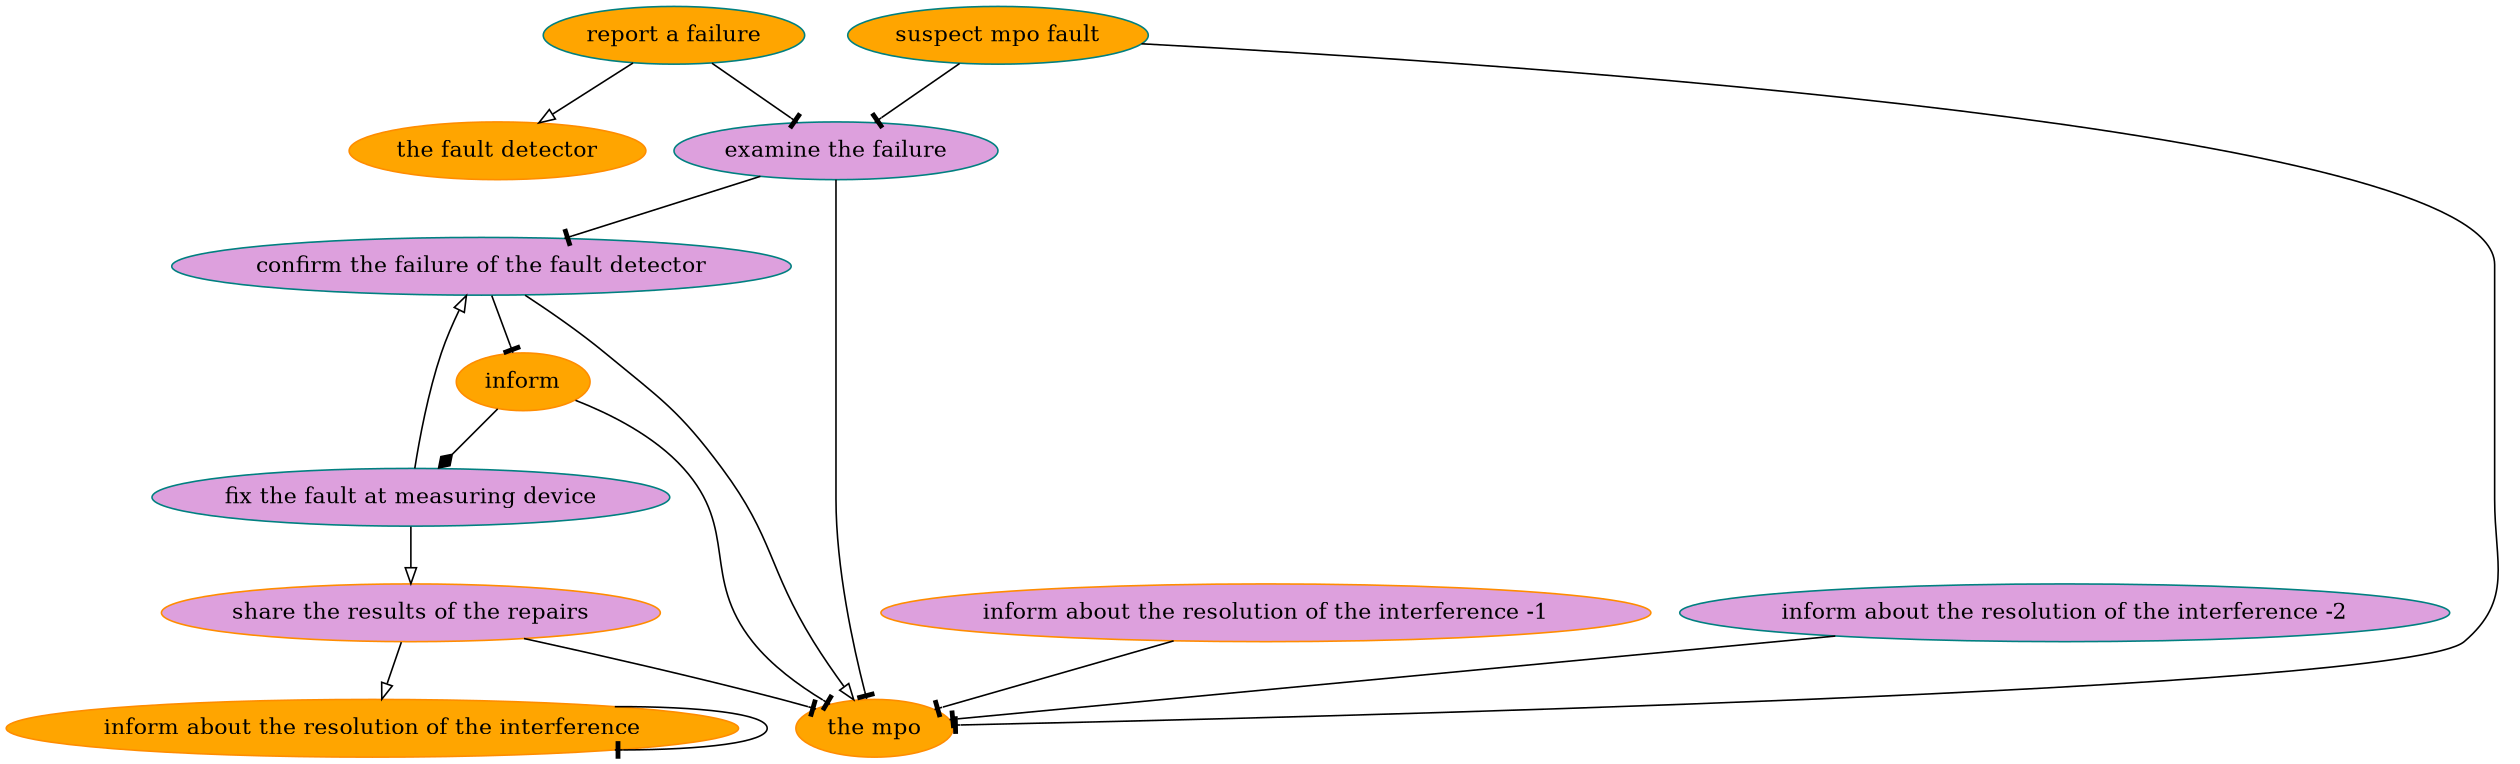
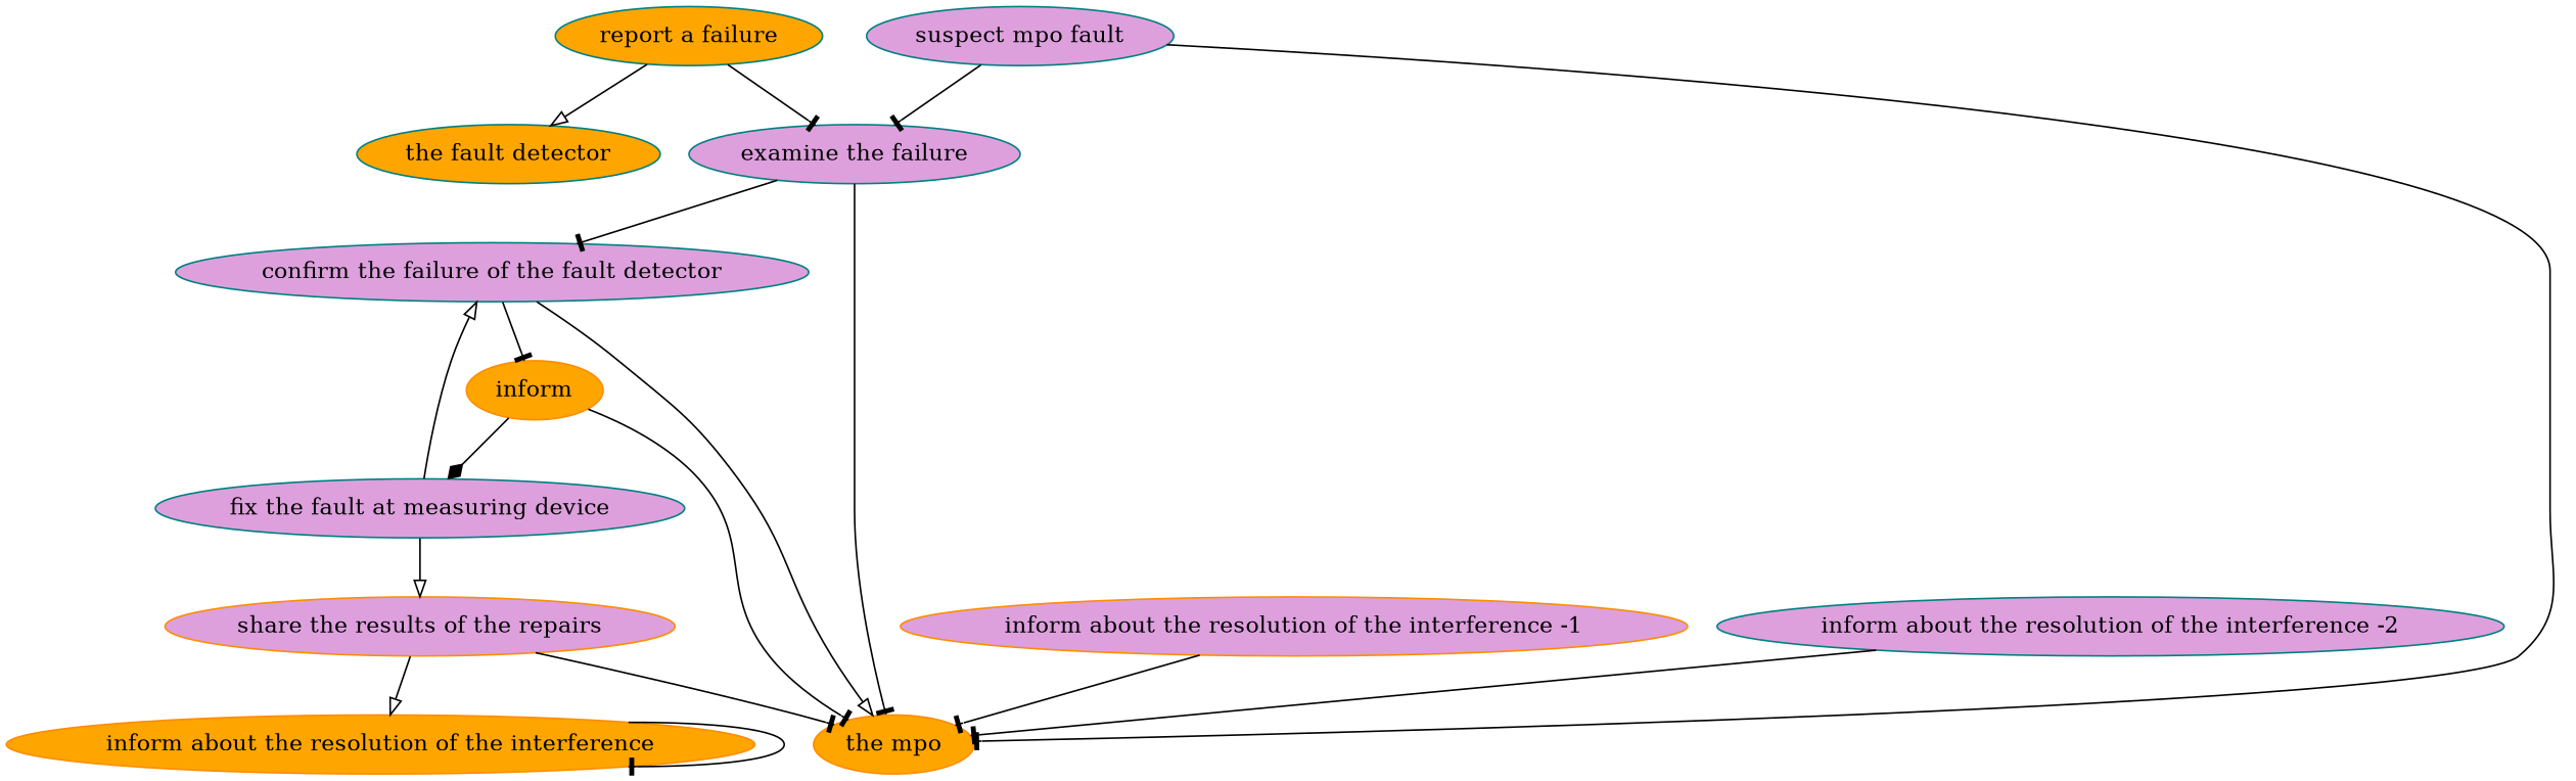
  digraph {
    node [color=teal fillcolor=plum style=filled]
    edge [arrowhead=tee attrs="{'type': 'actor performer', 'label': 'actor performer'}"]
    "report a failure" [attrs="{'type': 'Activity', 'label': 'report a failure'}" fillcolor=orange]
    "examine the failure" [attrs="{'type': 'Activity', 'label': 'examine the failure'}"]
-   "the fault detector" [attrs="{'type': 'Actor', 'label': 'the fault detector'}" color=darkorange fillcolor=orange]
+   "the fault detector" [attrs="{'type': 'Actor', 'label': 'the fault detector'}" fillcolor=orange]
    "the mpo" [attrs="{'type': 'Actor', 'label': 'the mpo'}" color=darkorange fillcolor=orange]
    "confirm the failure of the fault detector" [attrs="{'type': 'Activity', 'label': 'confirm the failure of the fault detector'}"]
    inform [attrs="{'type': 'Activity', 'label': 'inform'}" color=darkorange fillcolor=orange]
-   "suspect mpo fault" [attrs="{'type': 'Activity', 'label': 'suspect mpo fault'}" fillcolor=orange]
+   "suspect mpo fault" [attrs="{'type': 'Activity', 'label': 'suspect mpo fault'}"]
    "fix the fault at measuring device" [attrs="{'type': 'Activity', 'label': 'fix the fault at measuring device'}"]
    "share the results of the repairs" [attrs="{'type': 'Activity', 'label': 'share the results of the repairs'}" color=darkorange]
    "inform about the resolution of the interference" [attrs="{'type': 'Activity', 'label': 'inform about the resolution of the interference'}" color=darkorange fillcolor=orange]
    "inform about the resolution of the interference -1" [attrs="{'type': 'Activity', 'label': 'inform about the resolution of the interference -1'}" color=darkorange]
    "inform about the resolution of the interference -2" [attrs="{'type': 'Activity', 'label': 'inform about the resolution of the interference -2'}"]
    "report a failure" -> "examine the failure" [attrs="{'type': 'flow', 'label': 'flow'}"]
    "report a failure" -> "the fault detector" [arrowhead=onormal]
    "examine the failure" -> "the mpo"
    "examine the failure" -> "confirm the failure of the fault detector" [attrs="{'type': 'flow', 'label': 'flow'}"]
    "confirm the failure of the fault detector" -> "the mpo" [arrowhead=onormal]
    "confirm the failure of the fault detector" -> inform [attrs="{'type': 'flow', 'label': 'flow'}"]
    inform -> "the mpo"
    inform -> "fix the fault at measuring device" [arrowhead=diamond attrs="{'type': 'flow', 'label': 'flow'}"]
    "suspect mpo fault" -> "examine the failure" [attrs="{'type': 'flow', 'label': 'flow'}"]
    "suspect mpo fault" -> "the mpo"
    "fix the fault at measuring device" -> "confirm the failure of the fault detector" [arrowhead=onormal]
    "fix the fault at measuring device" -> "share the results of the repairs" [arrowhead=onormal attrs="{'type': 'flow', 'label': 'flow'}"]
    "share the results of the repairs" -> "the mpo"
    "share the results of the repairs" -> "inform about the resolution of the interference" [arrowhead=onormal attrs="{'type': 'flow', 'label': 'flow'}"]
    "inform about the resolution of the interference" -> "inform about the resolution of the interference" [attrs="{'type': 'flow', 'label': 'flow'}"]
    "inform about the resolution of the interference -1" -> "the mpo"
    "inform about the resolution of the interference -2" -> "the mpo"
  }
